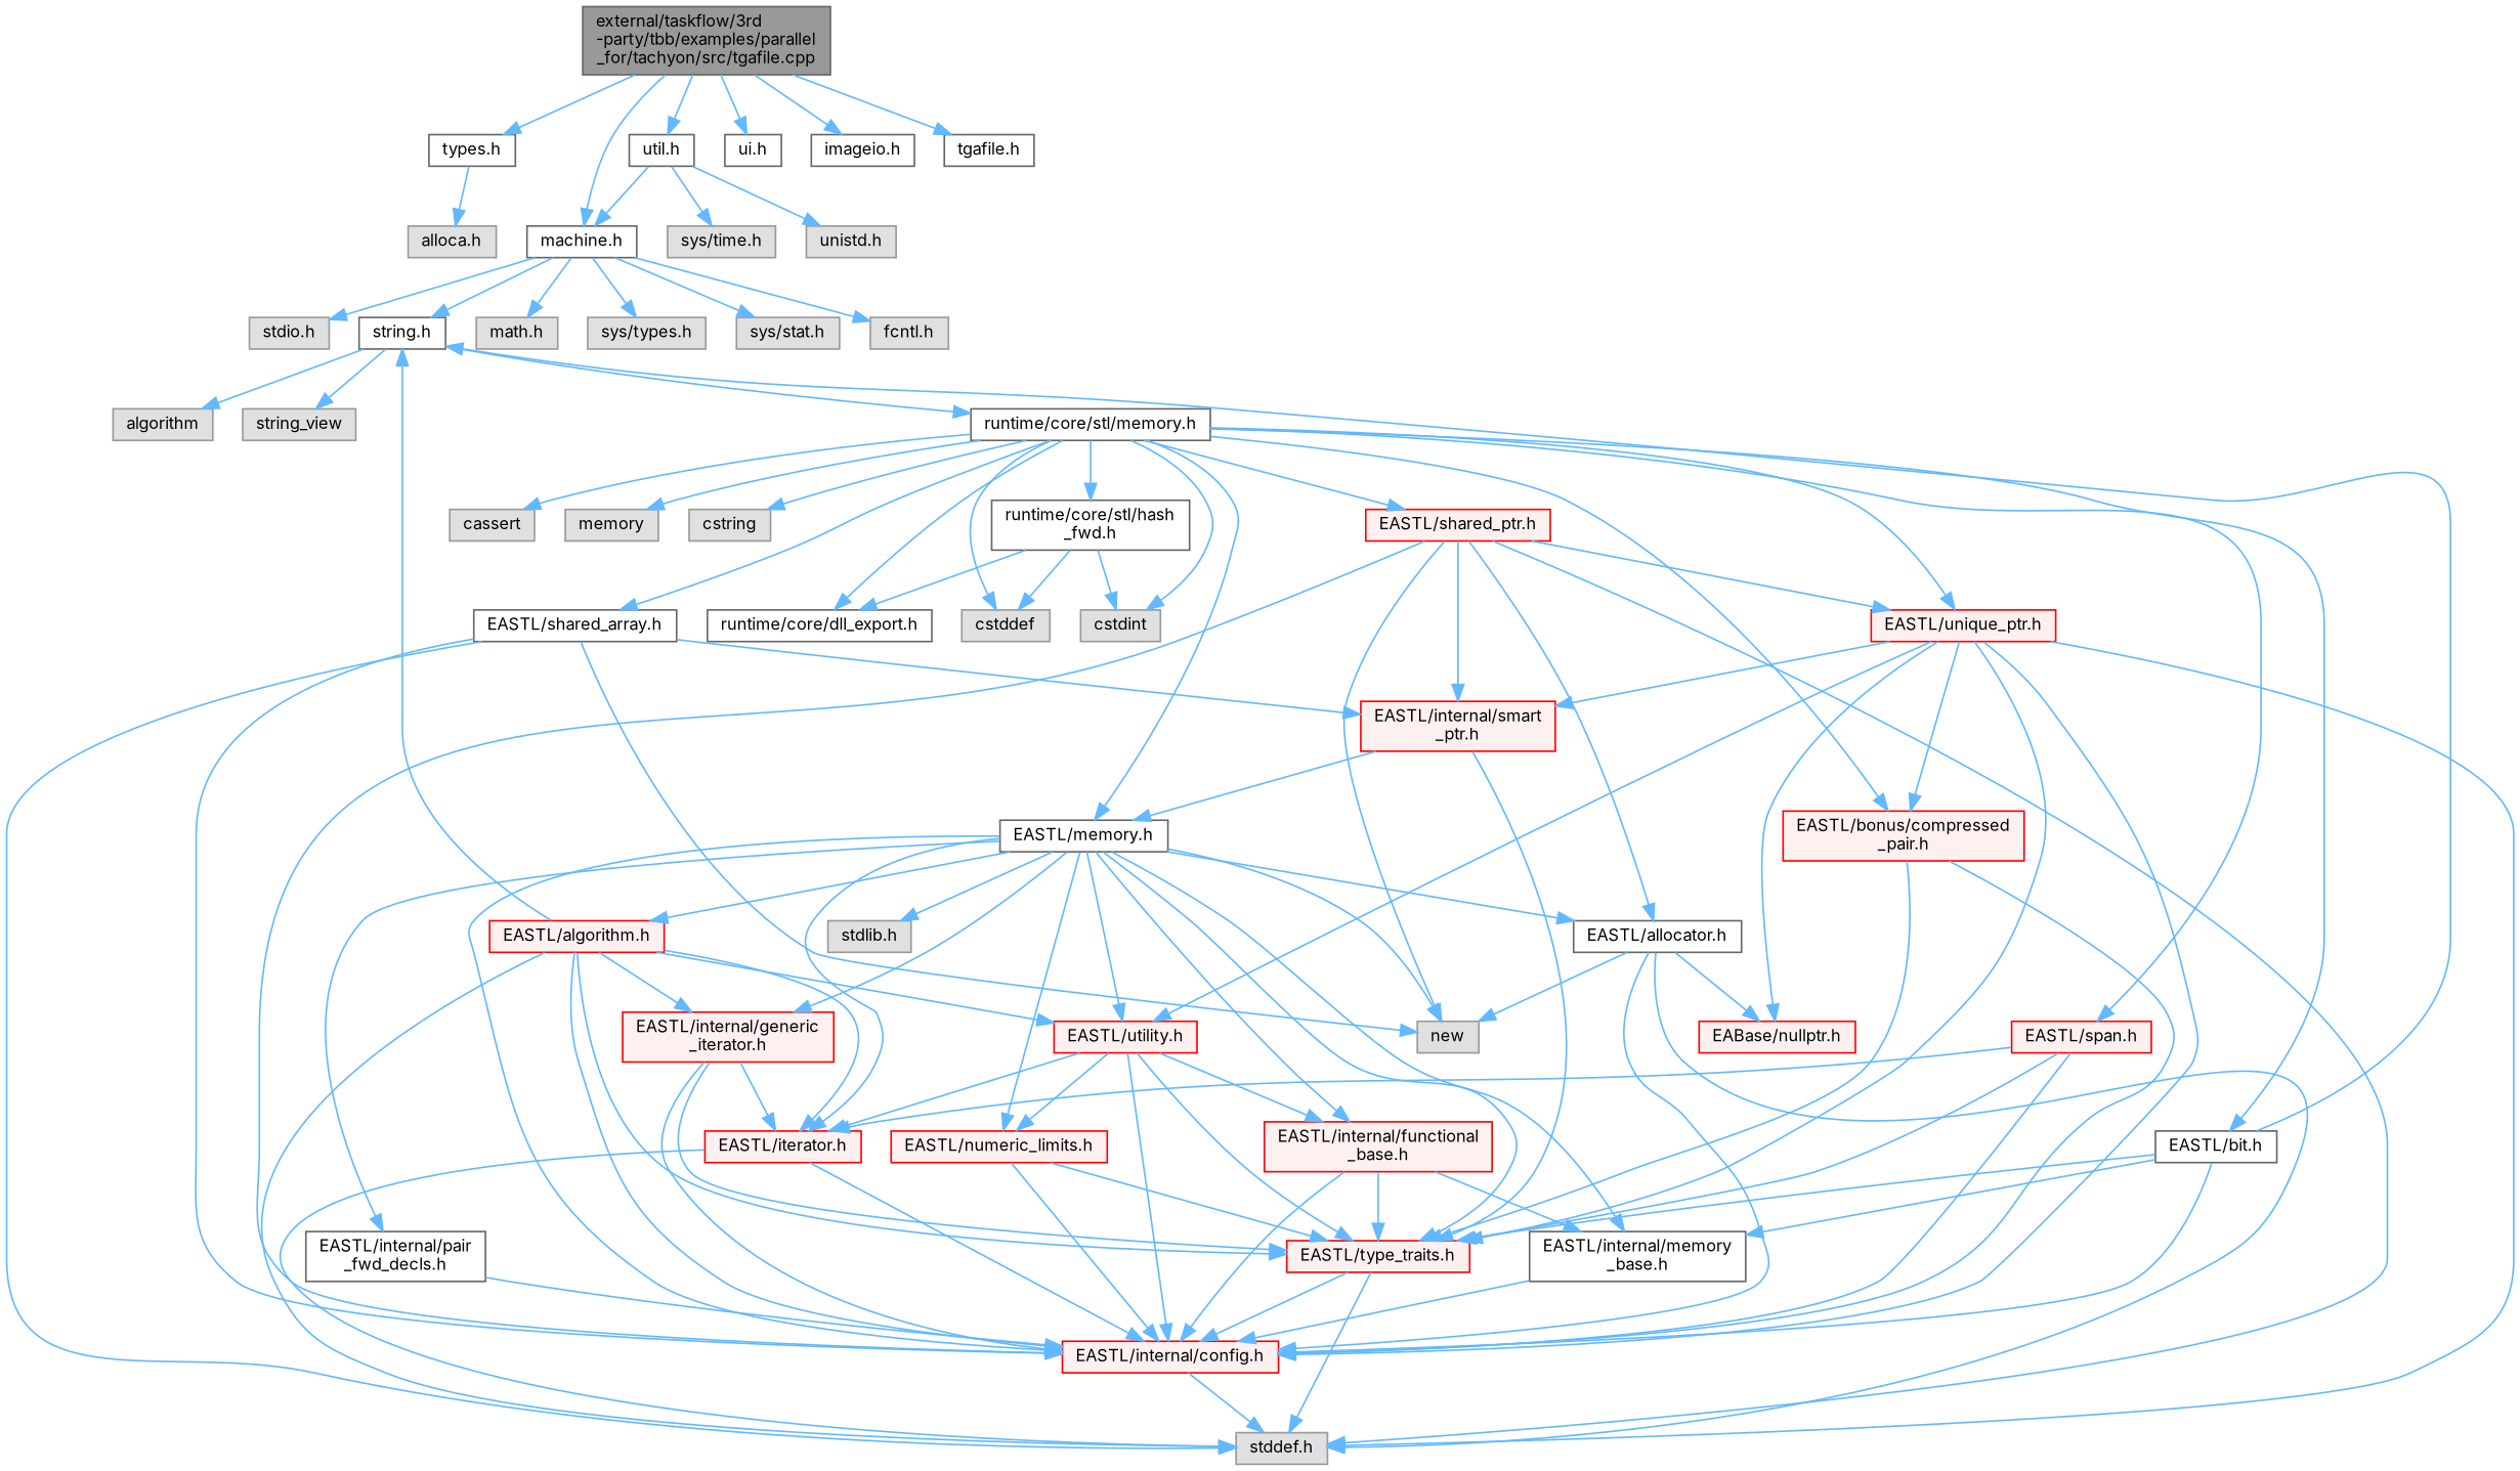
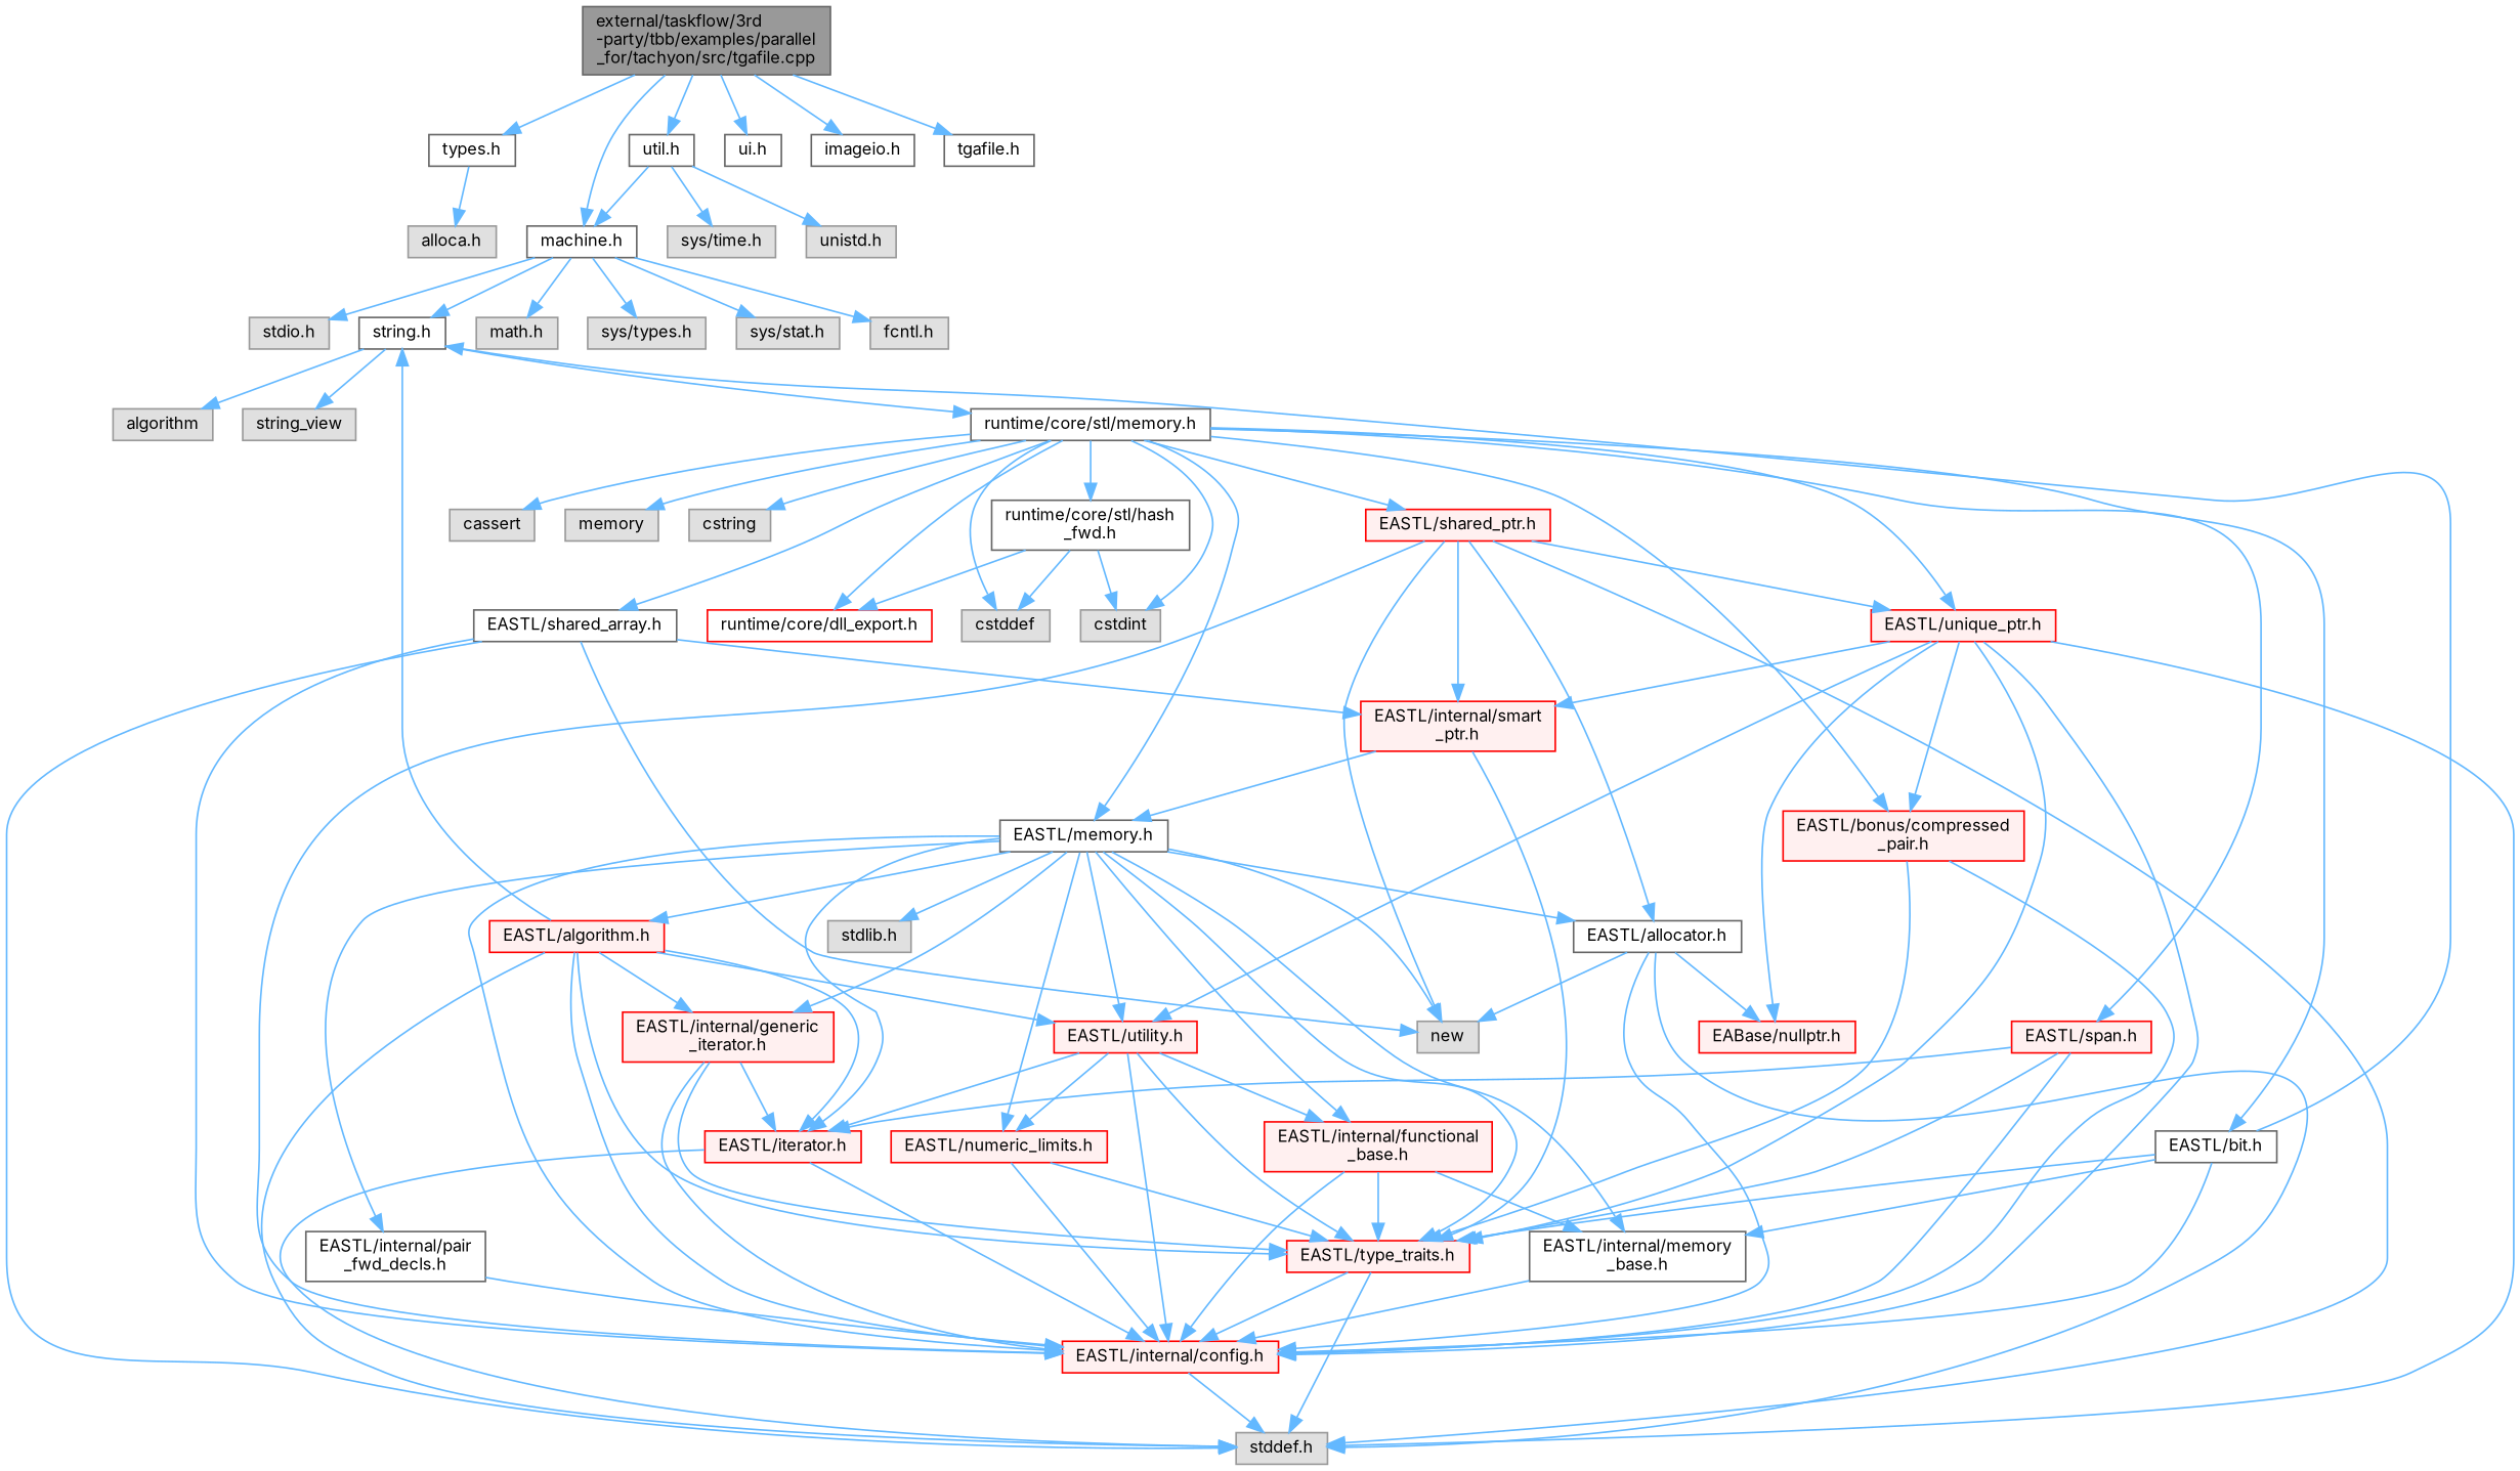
  digraph {
    fontname=Inter
    node [color=grey60 fillcolor="#E0E0E0" fontname=Inter fontsize=10 shape=box style=filled]
    edge [color=steelblue1 fontname=Inter fontsize=10 labelfontname=Helvetica labelfontsize=10 style=solid]
    n1 [color=gray40 fillcolor=grey60 fontcolor=black height=0.2 label="external/taskflow/3rd\l-party/tbb/examples/parallel\l_for/tachyon/src/tgafile.cpp" width=0.4]
    n2 [color=grey40 fillcolor=white height=0.2 label="machine.h" width=0.4]
    n3 [color=grey40 fillcolor=white height=0.2 label="types.h" width=0.4]
    n4 [color=grey40 fillcolor=white height=0.2 label="util.h" width=0.4]
    n5 [color=grey40 fillcolor=white height=0.2 label="ui.h" width=0.4]
    n6 [color=grey40 fillcolor=white height=0.2 label="imageio.h" width=0.4]
    n7 [color=grey40 fillcolor=white height=0.2 label="tgafile.h" width=0.4]
    n8 [height=0.2 label="stdio.h" width=0.4]
    n9 [color=grey40 fillcolor=white height=0.2 label="string.h" width=0.4]
    n10 [height=0.2 label="math.h" width=0.4]
    n11 [height=0.2 label="sys/types.h" width=0.4]
    n12 [height=0.2 label="sys/stat.h" width=0.4]
    n13 [height=0.2 label="fcntl.h" width=0.4]
    n14 [height=0.2 label="alloca.h" width=0.4]
    n15 [height=0.2 label="sys/time.h" width=0.4]
    n16 [height=0.2 label="unistd.h" width=0.4]
    n17 [height=0.2 label=algorithm width=0.4]
    n18 [height=0.2 label=string_view width=0.4]
    n19 [color=grey40 fillcolor=white height=0.2 label="runtime/core/stl/memory.h" width=0.4]
    n20 [height=0.2 label=cstddef width=0.4]
    n21 [height=0.2 label=cstdint width=0.4]
    n22 [height=0.2 label=cassert width=0.4]
    n23 [height=0.2 label=memory width=0.4]
    n24 [height=0.2 label=cstring width=0.4]
    n25 [color=grey40 fillcolor=white height=0.2 label="EASTL/bit.h" width=0.4]
    n26 [color=grey40 fillcolor=white height=0.2 label="EASTL/memory.h" width=0.4]
    n27 [color=grey40 fillcolor=white height=0.2 label="EASTL/shared_array.h" width=0.4]
    n28 [color=red fillcolor="#FFF0F0" height=0.2 label="EASTL/unique_ptr.h" width=0.4]
    n29 [color=red fillcolor="#FFF0F0" height=0.2 label="EASTL/bonus/compressed\l_pair.h" width=0.4]
    n30 [color=red fillcolor="#FFF0F0" height=0.2 label="EASTL/shared_ptr.h" width=0.4]
    n31 [color=red fillcolor="#FFF0F0" height=0.2 label="EASTL/span.h" width=0.4]
-   n32 [color=grey40 fillcolor=white height=0.2 label="runtime/core/dll_export.h" width=0.4]
+   n32 [color=red fillcolor=white height=0.2 label="runtime/core/dll_export.h" width=0.4]
    n33 [color=grey40 fillcolor=white height=0.2 label="runtime/core/stl/hash\l_fwd.h" width=0.4]
    n34 [color=red fillcolor="#FFF0F0" height=0.2 label="EASTL/internal/config.h" width=0.4]
    n35 [color=grey40 fillcolor=white height=0.2 label="EASTL/internal/memory\l_base.h" width=0.4]
    n36 [color=red fillcolor="#FFF0F0" height=0.2 label="EASTL/type_traits.h" width=0.4]
    n37 [color=red fillcolor="#FFF0F0" height=0.2 label="EASTL/internal/generic\l_iterator.h" width=0.4]
    n38 [color=red fillcolor="#FFF0F0" height=0.2 label="EASTL/iterator.h" width=0.4]
    n39 [color=grey40 fillcolor=white height=0.2 label="EASTL/internal/pair\l_fwd_decls.h" width=0.4]
    n40 [color=red fillcolor="#FFF0F0" height=0.2 label="EASTL/internal/functional\l_base.h" width=0.4]
    n41 [color=red fillcolor="#FFF0F0" height=0.2 label="EASTL/algorithm.h" width=0.4]
    n42 [color=red fillcolor="#FFF0F0" height=0.2 label="EASTL/utility.h" width=0.4]
    n43 [color=red fillcolor="#FFF0F0" height=0.2 label="EASTL/numeric_limits.h" width=0.4]
    n44 [color=grey40 fillcolor=white height=0.2 label="EASTL/allocator.h" width=0.4]
    n45 [height=0.2 label=new width=0.4]
    n46 [height=0.2 label="stdlib.h" width=0.4]
    n47 [height=0.2 label="stddef.h" width=0.4]
    n48 [color=red fillcolor="#FFF0F0" height=0.2 label="EASTL/internal/smart\l_ptr.h" width=0.4]
    n49 [color=red fillcolor="#FFF0F0" height=0.2 label="EABase/nullptr.h" width=0.4]
    n1 -> n2
    n1 -> n3
    n1 -> n4
    n1 -> n5
    n1 -> n6
    n1 -> n7
    n2 -> n8
    n2 -> n9
    n2 -> n10
    n2 -> n11
    n2 -> n12
    n2 -> n13
    n3 -> n14
    n4 -> n2
    n4 -> n15
    n4 -> n16
    n9 -> n17
    n9 -> n18
    n9 -> n19
    n19 -> n20
    n19 -> n21
    n19 -> n22
    n19 -> n23
    n19 -> n24
    n19 -> n25
    n19 -> n26
    n19 -> n27
    n19 -> n28
    n19 -> n29
    n19 -> n30
    n19 -> n31
    n19 -> n32
    n19 -> n33
    n25 -> n9
    n25 -> n34
    n25 -> n35
    n25 -> n36
    n26 -> n34
    n26 -> n35
    n26 -> n36
    n26 -> n37
    n26 -> n38
    n26 -> n39
    n26 -> n40
    n26 -> n41
    n26 -> n42
    n26 -> n43
    n26 -> n44
    n26 -> n45
    n26 -> n46
    n27 -> n34
    n27 -> n45
    n27 -> n47
    n27 -> n48
    n28 -> n29
    n28 -> n34
    n28 -> n36
    n28 -> n42
    n28 -> n47
    n28 -> n48
    n28 -> n49
    n29 -> n34
    n29 -> n36
    n30 -> n28
    n30 -> n34
    n30 -> n44
    n30 -> n45
    n30 -> n47
    n30 -> n48
    n31 -> n34
    n31 -> n36
    n31 -> n38
    n33 -> n20
    n33 -> n21
    n33 -> n32
    n34 -> n47
    n35 -> n34
    n36 -> n34
    n36 -> n47
    n37 -> n34
    n37 -> n36
    n37 -> n38
    n38 -> n34
    n38 -> n47
    n39 -> n34
    n40 -> n34
    n40 -> n35
    n40 -> n36
    n41 -> n9
    n41 -> n34
    n41 -> n36
    n41 -> n37
    n41 -> n38
    n41 -> n42
    n41 -> n47
    n42 -> n34
    n42 -> n36
    n42 -> n38
    n42 -> n40
    n42 -> n43
    n43 -> n34
    n43 -> n36
    n44 -> n34
    n44 -> n45
    n44 -> n47
    n44 -> n49
    n48 -> n26
    n48 -> n36
  }
